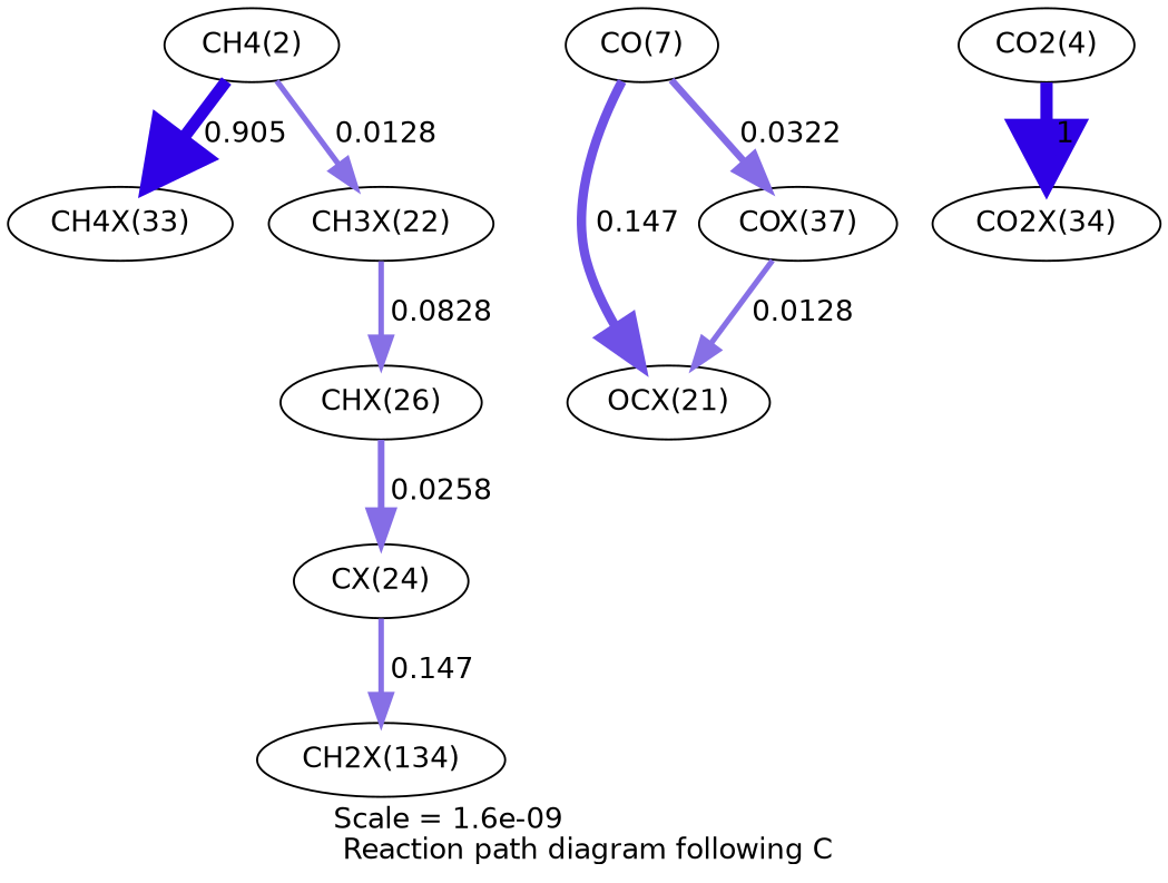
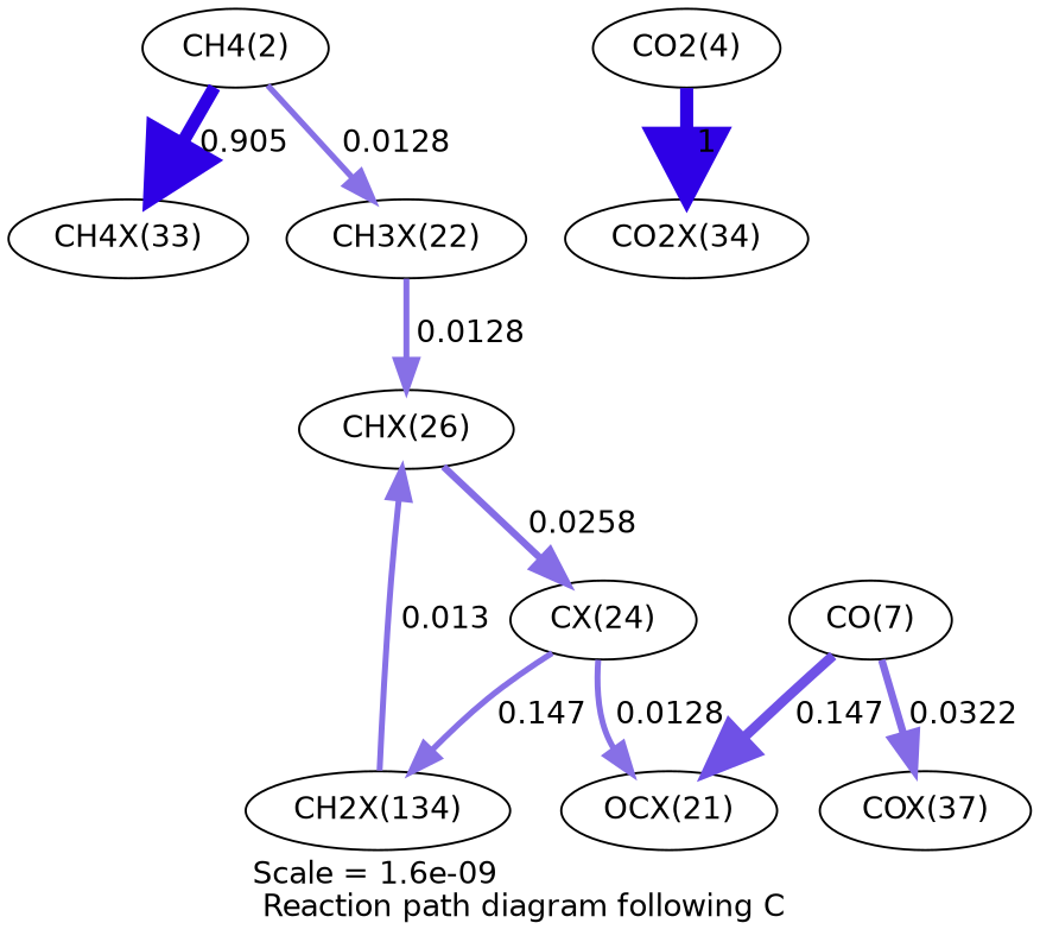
  digraph {
    fontname=Helvetica
    label="Scale = 1.6e-09\l Reaction path diagram following C"
    node [fontname=Helvetica]
    edge [arrowsize=1.36 color="0.7, 0.513, 0.9" fontname=Helvetica penwidth=2.71]
    n1 [label="CH4(2)"]
    n2 [label="CH4X(33)"]
    n3 [label="CH3X(22)"]
    n4 [label="CHX(26)"]
    n5 [label="CX(24)"]
    n6 [label="CH2X(134)"]
    n7 [label="OCX(21)"]
    n8 [label="CO(7)"]
    n9 [label="COX(37)"]
    n10 [label="CO2(4)"]
    n11 [label="CO2X(34)"]
    n1 -> n2 [arrowsize=2.96 color="0.7, 1.4, 0.9" label=" 0.905" penwidth=5.92]
    n1 -> n3 [label=" 0.0128"]
-   n3 -> n4 [label=" 0.0828"]
+   n3 -> n4 [label=" 0.0128"]
    n4 -> n5 [arrowsize=1.62 color="0.7, 0.526, 0.9" label=" 0.0258" penwidth=3.24]
    n5 -> n6 [label=" 0.147"]
-   n9 -> n7 [label=" 0.0128"]
+   n5 -> n7 [label=" 0.0128"]
+   n6 -> n4 [label=" 0.013" penwidth=2.72]
    n8 -> n7 [arrowsize=2.28 color="0.7, 0.647, 0.9" label=" 0.147" penwidth=4.55]
    n8 -> n9 [arrowsize=1.7 color="0.7, 0.532, 0.9" label=" 0.0322" penwidth=3.41]
    n10 -> n11 [arrowsize=3 color="0.7, 1.5, 0.9" label=" 1" penwidth=6]
  }
